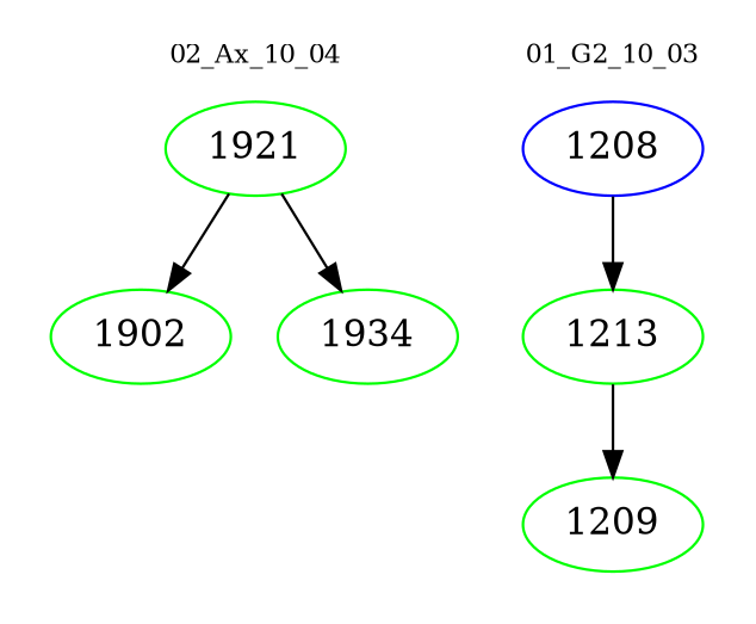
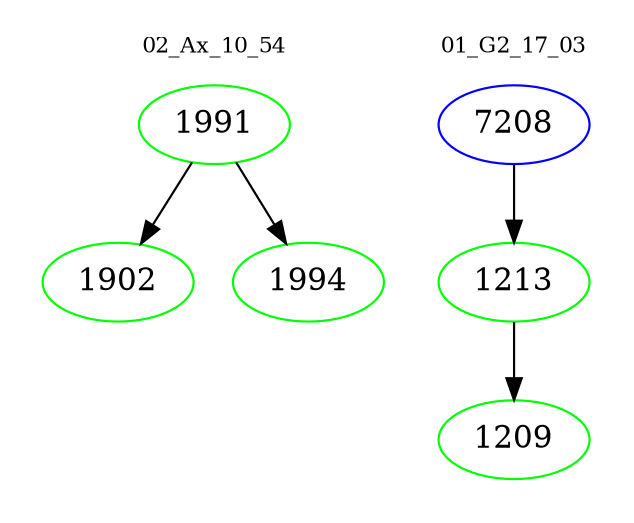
  digraph {
    node [color=green]
    edge [color=black]
-   n1 [label=1921]
+   n1 [label=1991]
    n2 [label=1902]
-   n3 [label=1934]
+   n3 [label=1994]
    n4 [label=1213]
-   n5 [color=blue label=1208]
+   n5 [color=blue label=7208]
    n6 [label=1209]
    subgraph cluster_1 {
      color=white
      fontsize=10
-     label="02_Ax_10_04"
+     label="02_Ax_10_54"
      n1
      n2
      n3
    }
    subgraph cluster_2 {
      color=white
      fontsize=10
-     label="01_G2_10_03"
+     label="01_G2_17_03"
      n4
      n5
      n6
    }
    n1 -> n2
    n1 -> n3
    n4 -> n6
    n5 -> n4
  }
